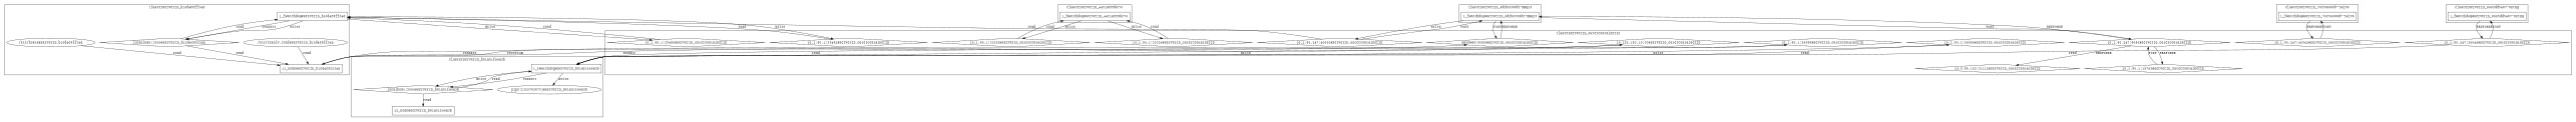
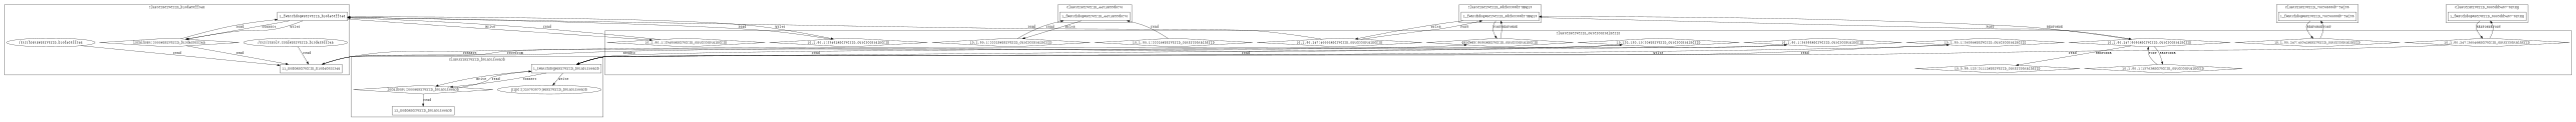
  digraph {
    fontname="Courier Prime"
    node [fontname="Courier Prime" shape=diamond]
    edge [fontname="Courier Prime"]
    "1_fwatchdog#ServerID_4451aee8bc70" [shape=box]
    "1_fwatchdog#ServerID_6dcbcc88d5-mmq29" [shape=box]
    "1_fwatchdog#ServerID_76c96688d7-5sj98" [shape=box]
    "1_fwatchdog#ServerID_8665dd9487-8ztxg" [shape=box]
    "10.1.80.247:40000#ServerID_OuterContainerID"
    "10.1.80.247:8080#ServerID_OuterContainerID"
    "10.1.80.247:36046#ServerID_OuterContainerID"
    "gateway:8080#ServerID_OuterContainerID"
    "10.1.80.247:40942#ServerID_OuterContainerID"
    "10.1.80.1:33326#ServerID_OuterContainerID"
    "10.1.80.1:33328#ServerID_OuterContainerID"
    "10.152.183.10:53#ServerID_OuterContainerID"
    "10.1.80.1:56588#ServerID_OuterContainerID"
    "10.1.80.1:56586#ServerID_OuterContainerID"
    "10.1.80.1:39482#ServerID_OuterContainerID"
    "10.1.80.1:39480#ServerID_OuterContainerID"
    "10.1.80.1:15763#ServerID_OuterContainerID"
    "10.0.88.125:31112#ServerID_OuterContainerID"
    "1_fwatchdog#ServerID_b10d4e8ff34a" [shape=box]
    "localhost:3000#ServerID_b10d4e8ff34a"
    "11_node#ServerID_b10d4e8ff34a" [shape=box]
    "/etc/hosts#ServerID_b10d4e8ff34a" [shape=ellipse]
    "/etc/resolv.conf#ServerID_b10d4e8ff34a" [shape=ellipse]
    "1_fwatchdog#ServerID_b81a51f66a3b" [shape=box]
    "localhost:3000#ServerID_b81a51f66a3b"
    "12_node#ServerID_b81a51f66a3b" [shape=box]
    "pipe:[320783879]#ServerID_b81a51f66a3b" [shape=ellipse]
    subgraph cluster_1 {
      label=clusterServerID_4451aee8bc70
      "1_fwatchdog#ServerID_4451aee8bc70"
    }
    subgraph cluster_2 {
      label="clusterServerID_6dcbcc88d5-mmq29"
      "1_fwatchdog#ServerID_6dcbcc88d5-mmq29"
    }
    subgraph cluster_3 {
      label="clusterServerID_76c96688d7-5sj98"
      "1_fwatchdog#ServerID_76c96688d7-5sj98"
    }
    subgraph cluster_4 {
      label="clusterServerID_8665dd9487-8ztxg"
      "1_fwatchdog#ServerID_8665dd9487-8ztxg"
    }
    subgraph cluster_5 {
      label=clusterServerID_OuterContainerID
      "10.1.80.247:40000#ServerID_OuterContainerID"
      "10.1.80.247:8080#ServerID_OuterContainerID"
      "10.1.80.247:36046#ServerID_OuterContainerID"
      "gateway:8080#ServerID_OuterContainerID"
      "10.1.80.247:40942#ServerID_OuterContainerID"
      "10.1.80.1:33326#ServerID_OuterContainerID"
      "10.1.80.1:33328#ServerID_OuterContainerID"
      "10.152.183.10:53#ServerID_OuterContainerID"
      "10.1.80.1:56588#ServerID_OuterContainerID"
      "10.1.80.1:56586#ServerID_OuterContainerID"
      "10.1.80.1:39482#ServerID_OuterContainerID"
      "10.1.80.1:39480#ServerID_OuterContainerID"
      "10.1.80.1:15763#ServerID_OuterContainerID"
      "10.0.88.125:31112#ServerID_OuterContainerID"
    }
    subgraph cluster_6 {
      label=clusterServerID_b10d4e8ff34a
      "1_fwatchdog#ServerID_b10d4e8ff34a"
      "localhost:3000#ServerID_b10d4e8ff34a"
      "11_node#ServerID_b10d4e8ff34a"
      "/etc/hosts#ServerID_b10d4e8ff34a"
      "/etc/resolv.conf#ServerID_b10d4e8ff34a"
    }
    subgraph cluster_7 {
      label=clusterServerID_b81a51f66a3b
      "1_fwatchdog#ServerID_b81a51f66a3b"
      "localhost:3000#ServerID_b81a51f66a3b"
      "12_node#ServerID_b81a51f66a3b"
      "pipe:[320783879]#ServerID_b81a51f66a3b"
    }
-   "1_fwatchdog#ServerID_4451aee8bc70" -> "10.1.80.1:33326#ServerID_OuterContainerID" [label=write]
    "1_fwatchdog#ServerID_4451aee8bc70" -> "10.1.80.1:33328#ServerID_OuterContainerID" [label=write]
    "1_fwatchdog#ServerID_6dcbcc88d5-mmq29" -> "10.1.80.247:40000#ServerID_OuterContainerID" [label=write]
    "1_fwatchdog#ServerID_6dcbcc88d5-mmq29" -> "10.1.80.247:8080#ServerID_OuterContainerID" [label=POST]
    "1_fwatchdog#ServerID_6dcbcc88d5-mmq29" -> "gateway:8080#ServerID_OuterContainerID" [label=POST]
    "1_fwatchdog#ServerID_76c96688d7-5sj98" -> "10.1.80.247:40942#ServerID_OuterContainerID" [label=RESPONSE]
    "1_fwatchdog#ServerID_8665dd9487-8ztxg" -> "10.1.80.247:36046#ServerID_OuterContainerID" [label=RESPONSE]
    "10.1.80.247:40000#ServerID_OuterContainerID" -> "1_fwatchdog#ServerID_6dcbcc88d5-mmq29" [label=POST]
    "10.1.80.247:40000#ServerID_OuterContainerID" -> "1_fwatchdog#ServerID_b10d4e8ff34a" [label=read]
    "10.1.80.247:8080#ServerID_OuterContainerID" -> "1_fwatchdog#ServerID_6dcbcc88d5-mmq29" [label=RESPONSE]
    "10.1.80.247:8080#ServerID_OuterContainerID" -> "10.1.80.1:15763#ServerID_OuterContainerID" [label=RESPONSE]
    "10.1.80.247:8080#ServerID_OuterContainerID" -> "10.0.88.125:31112#ServerID_OuterContainerID" [label=RESPONSE]
    "10.1.80.247:36046#ServerID_OuterContainerID" -> "1_fwatchdog#ServerID_8665dd9487-8ztxg" [label=POST]
    "10.1.80.247:36046#ServerID_OuterContainerID" -> "1_fwatchdog#ServerID_b81a51f66a3b" [label=read]
    "gateway:8080#ServerID_OuterContainerID" -> "1_fwatchdog#ServerID_6dcbcc88d5-mmq29" [label=RESPONSE]
    "10.1.80.247:40942#ServerID_OuterContainerID" -> "1_fwatchdog#ServerID_76c96688d7-5sj98" [label=POST]
    "10.1.80.1:33326#ServerID_OuterContainerID" -> "1_fwatchdog#ServerID_4451aee8bc70" [label=read]
    "10.1.80.1:33328#ServerID_OuterContainerID" -> "1_fwatchdog#ServerID_4451aee8bc70" [label=read]
    "10.152.183.10:53#ServerID_OuterContainerID" -> "11_node#ServerID_b10d4e8ff34a" [label=recvfrom]
    "10.1.80.1:56588#ServerID_OuterContainerID" -> "1_fwatchdog#ServerID_b81a51f66a3b" [label=read]
    "10.1.80.1:56586#ServerID_OuterContainerID" -> "1_fwatchdog#ServerID_b81a51f66a3b" [label=read]
    "10.1.80.1:39482#ServerID_OuterContainerID" -> "1_fwatchdog#ServerID_b10d4e8ff34a" [label=read]
    "10.1.80.1:39480#ServerID_OuterContainerID" -> "1_fwatchdog#ServerID_b10d4e8ff34a" [label=read]
    "10.1.80.1:15763#ServerID_OuterContainerID" -> "10.1.80.247:8080#ServerID_OuterContainerID" [label=POST]
    "1_fwatchdog#ServerID_b10d4e8ff34a" -> "10.1.80.1:39482#ServerID_OuterContainerID" [label=write]
    "1_fwatchdog#ServerID_b10d4e8ff34a" -> "10.1.80.1:39480#ServerID_OuterContainerID" [label=write]
    "1_fwatchdog#ServerID_b10d4e8ff34a" -> "localhost:3000#ServerID_b10d4e8ff34a" [label=connect]
    "1_fwatchdog#ServerID_b10d4e8ff34a" -> "localhost:3000#ServerID_b10d4e8ff34a" [label=write]
    "localhost:3000#ServerID_b10d4e8ff34a" -> "1_fwatchdog#ServerID_b10d4e8ff34a" [label=read]
    "localhost:3000#ServerID_b10d4e8ff34a" -> "11_node#ServerID_b10d4e8ff34a" [label=read]
    "11_node#ServerID_b10d4e8ff34a" -> "gateway:8080#ServerID_OuterContainerID" [label=connect]
    "11_node#ServerID_b10d4e8ff34a" -> "10.152.183.10:53#ServerID_OuterContainerID" [label=sendto]
    "/etc/hosts#ServerID_b10d4e8ff34a" -> "11_node#ServerID_b10d4e8ff34a" [label=read]
    "/etc/resolv.conf#ServerID_b10d4e8ff34a" -> "11_node#ServerID_b10d4e8ff34a" [label=read]
-   "1_fwatchdog#ServerID_b81a51f66a3b" -> "10.1.80.1:56588#ServerID_OuterContainerID" [label=write]
+   "1_fwatchdog#ServerID_b81a51f66a3b" -> "10.1.80.1:56588#ServerID_OuterContainerID" [label=read]
    "1_fwatchdog#ServerID_b81a51f66a3b" -> "10.1.80.1:56586#ServerID_OuterContainerID" [label=write]
    "1_fwatchdog#ServerID_b81a51f66a3b" -> "localhost:3000#ServerID_b81a51f66a3b" [label=connect]
    "1_fwatchdog#ServerID_b81a51f66a3b" -> "localhost:3000#ServerID_b81a51f66a3b" [label=write]
    "1_fwatchdog#ServerID_b81a51f66a3b" -> "pipe:[320783879]#ServerID_b81a51f66a3b" [label=write]
    "localhost:3000#ServerID_b81a51f66a3b" -> "1_fwatchdog#ServerID_b81a51f66a3b" [label=read]
    "localhost:3000#ServerID_b81a51f66a3b" -> "12_node#ServerID_b81a51f66a3b" [label=read]
  }
